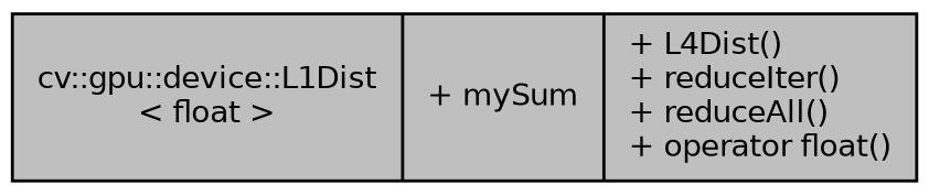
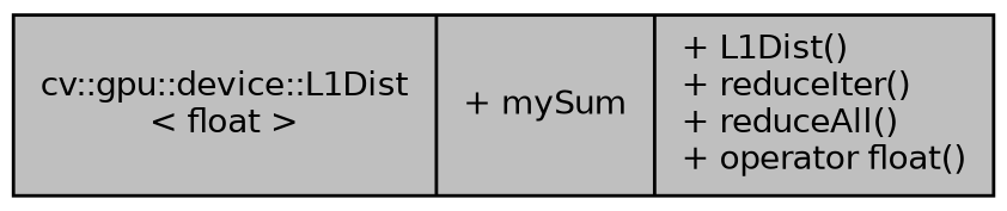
  digraph {
    rankdir=LR
-   n1 [color=black fillcolor=grey75 fontcolor=black fontname=Helvetica fontsize=10 height=0.2 label="{cv::gpu::device::L1Dist\l\< float \>\n|+ mySum\l|+ L4Dist()\l+ reduceIter()\l+ reduceAll()\l+ operator float()\l}" shape=record style=filled width=0.4]
+   n1 [color=black fillcolor=grey75 fontcolor=black fontname=Helvetica fontsize=10 height=0.2 label="{cv::gpu::device::L1Dist\l\< float \>\n|+ mySum\l|+ L1Dist()\l+ reduceIter()\l+ reduceAll()\l+ operator float()\l}" shape=record style=filled width=0.4]
  }
